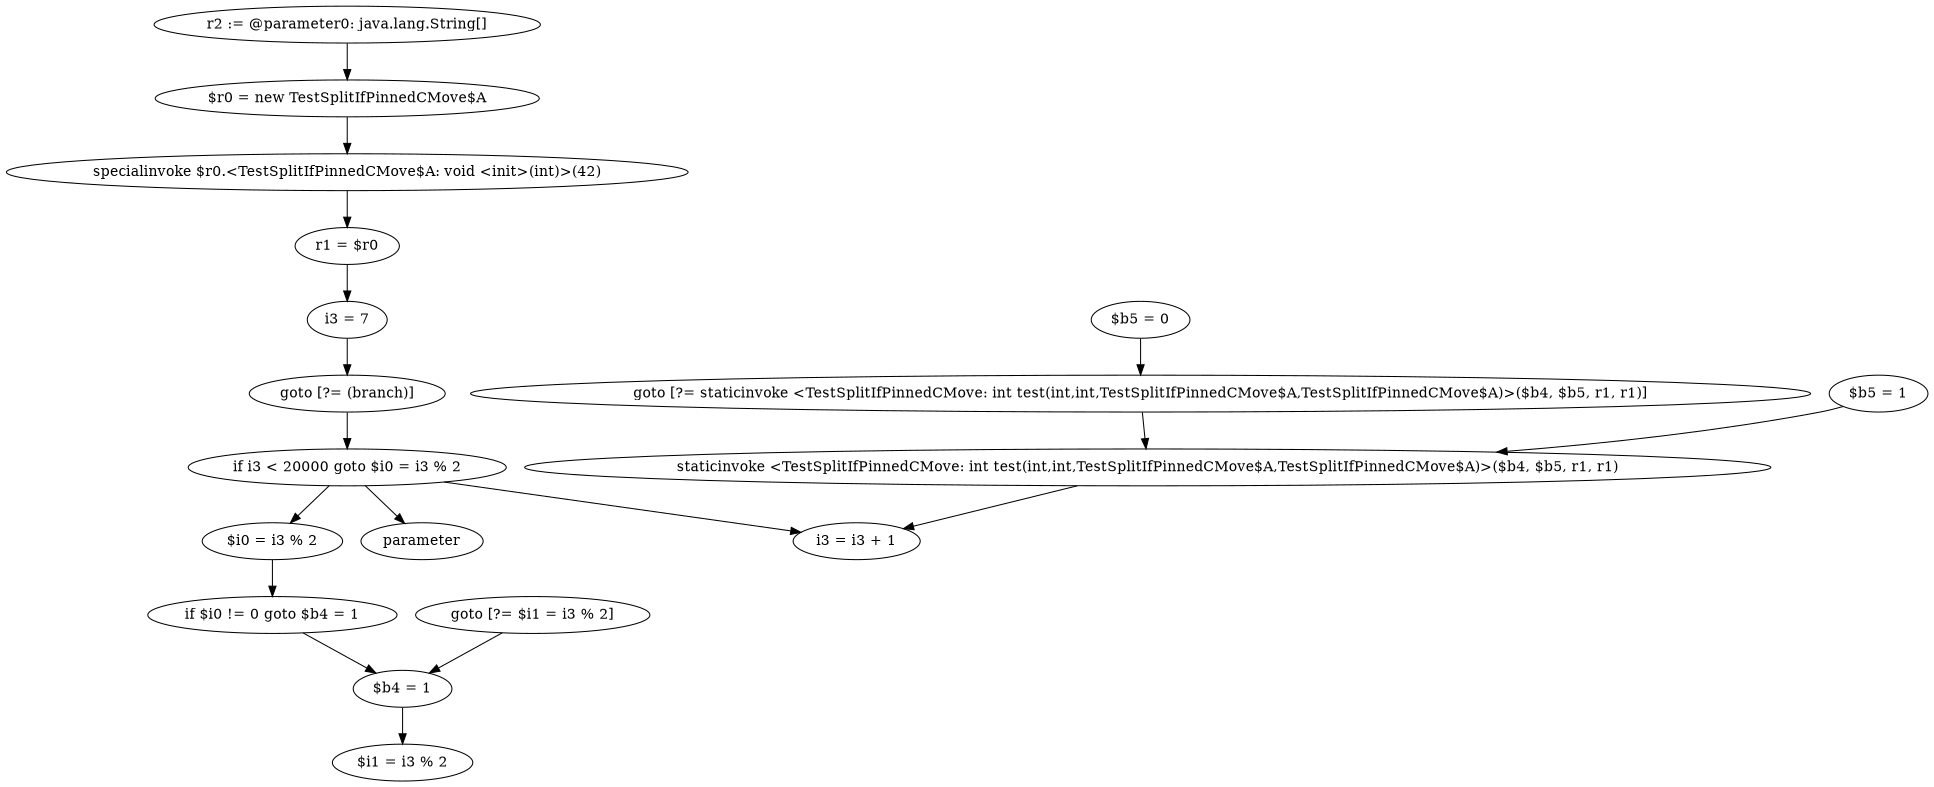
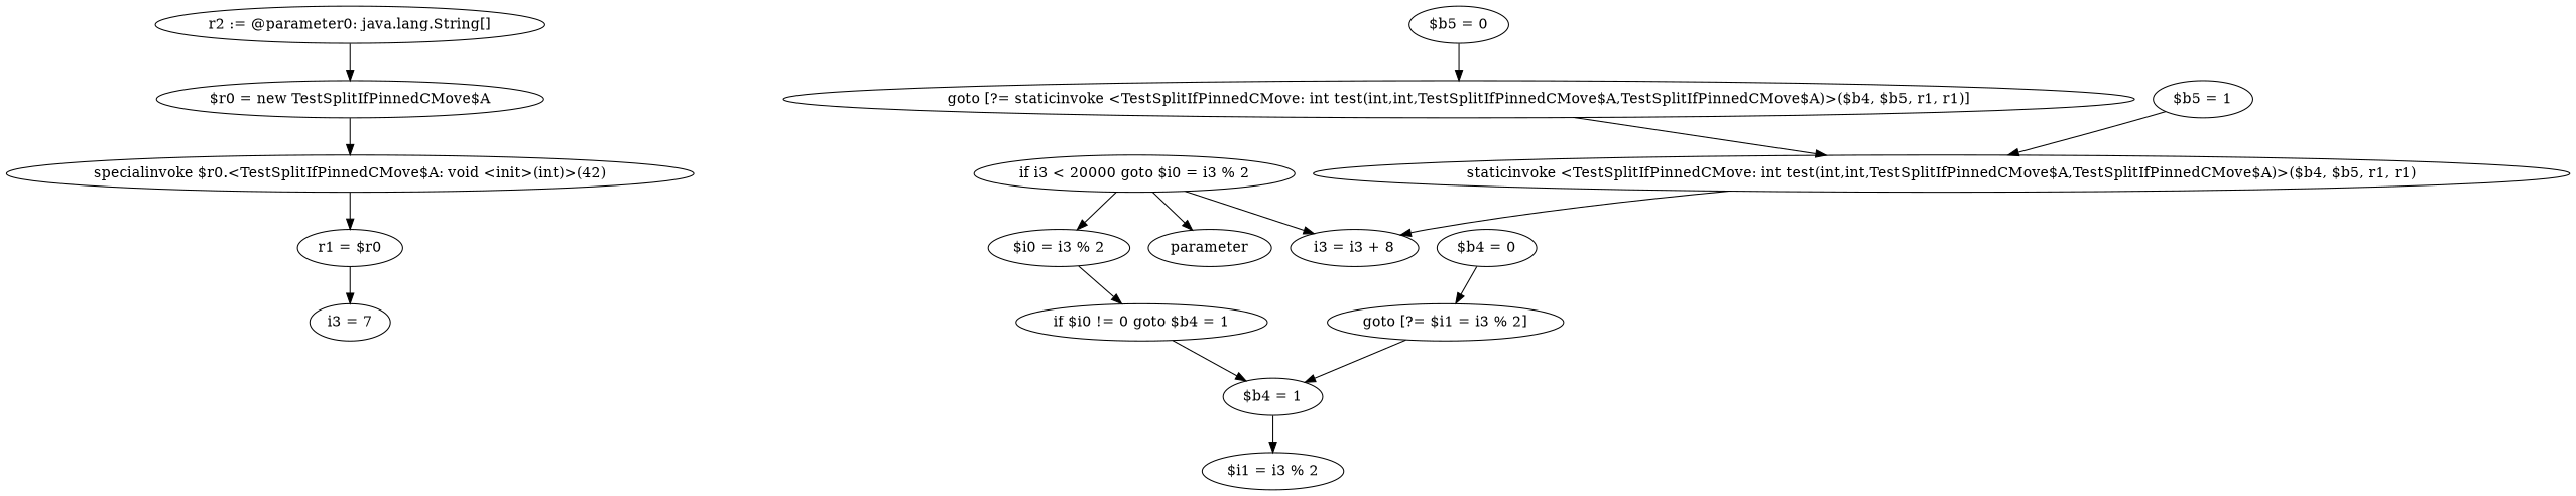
  digraph {
    "r2 := @parameter0: java.lang.String[]"
    "$r0 = new TestSplitIfPinnedCMove$A"
    "specialinvoke $r0.<TestSplitIfPinnedCMove$A: void <init>(int)>(42)"
    "r1 = $r0"
    n5 [label="i3 = 7"]
-   "goto [?= (branch)]"
    "if i3 < 20000 goto $i0 = i3 % 2"
    "$i0 = i3 % 2"
-   "i3 = i3 + 1"
+   "i3 = i3 + 1" [label="i3 = i3 + 8"]
    n10 [label=parameter]
    "if $i0 != 0 goto $b4 = 1"
    "$b4 = 1"
+   "$b4 = 0"
    "goto [?= $i1 = i3 % 2]"
    "$i1 = i3 % 2"
    "$b5 = 0"
    "goto [?= staticinvoke <TestSplitIfPinnedCMove: int test(int,int,TestSplitIfPinnedCMove$A,TestSplitIfPinnedCMove$A)>($b4, $b5, r1, r1)]"
    "$b5 = 1"
    "staticinvoke <TestSplitIfPinnedCMove: int test(int,int,TestSplitIfPinnedCMove$A,TestSplitIfPinnedCMove$A)>($b4, $b5, r1, r1)"
    "r2 := @parameter0: java.lang.String[]" -> "$r0 = new TestSplitIfPinnedCMove$A"
    "$r0 = new TestSplitIfPinnedCMove$A" -> "specialinvoke $r0.<TestSplitIfPinnedCMove$A: void <init>(int)>(42)"
    "specialinvoke $r0.<TestSplitIfPinnedCMove$A: void <init>(int)>(42)" -> "r1 = $r0"
    "r1 = $r0" -> n5
-   n5 -> "goto [?= (branch)]"
-   "goto [?= (branch)]" -> "if i3 < 20000 goto $i0 = i3 % 2"
    "if i3 < 20000 goto $i0 = i3 % 2" -> "$i0 = i3 % 2"
    "if i3 < 20000 goto $i0 = i3 % 2" -> "i3 = i3 + 1"
    "if i3 < 20000 goto $i0 = i3 % 2" -> n10
    "$i0 = i3 % 2" -> "if $i0 != 0 goto $b4 = 1"
    "if $i0 != 0 goto $b4 = 1" -> "$b4 = 1"
    "$b4 = 1" -> "$i1 = i3 % 2"
+   "$b4 = 0" -> "goto [?= $i1 = i3 % 2]"
    "goto [?= $i1 = i3 % 2]" -> "$b4 = 1"
    "$b5 = 0" -> "goto [?= staticinvoke <TestSplitIfPinnedCMove: int test(int,int,TestSplitIfPinnedCMove$A,TestSplitIfPinnedCMove$A)>($b4, $b5, r1, r1)]"
    "goto [?= staticinvoke <TestSplitIfPinnedCMove: int test(int,int,TestSplitIfPinnedCMove$A,TestSplitIfPinnedCMove$A)>($b4, $b5, r1, r1)]" -> "staticinvoke <TestSplitIfPinnedCMove: int test(int,int,TestSplitIfPinnedCMove$A,TestSplitIfPinnedCMove$A)>($b4, $b5, r1, r1)"
    "$b5 = 1" -> "staticinvoke <TestSplitIfPinnedCMove: int test(int,int,TestSplitIfPinnedCMove$A,TestSplitIfPinnedCMove$A)>($b4, $b5, r1, r1)"
    "staticinvoke <TestSplitIfPinnedCMove: int test(int,int,TestSplitIfPinnedCMove$A,TestSplitIfPinnedCMove$A)>($b4, $b5, r1, r1)" -> "i3 = i3 + 1"
  }
